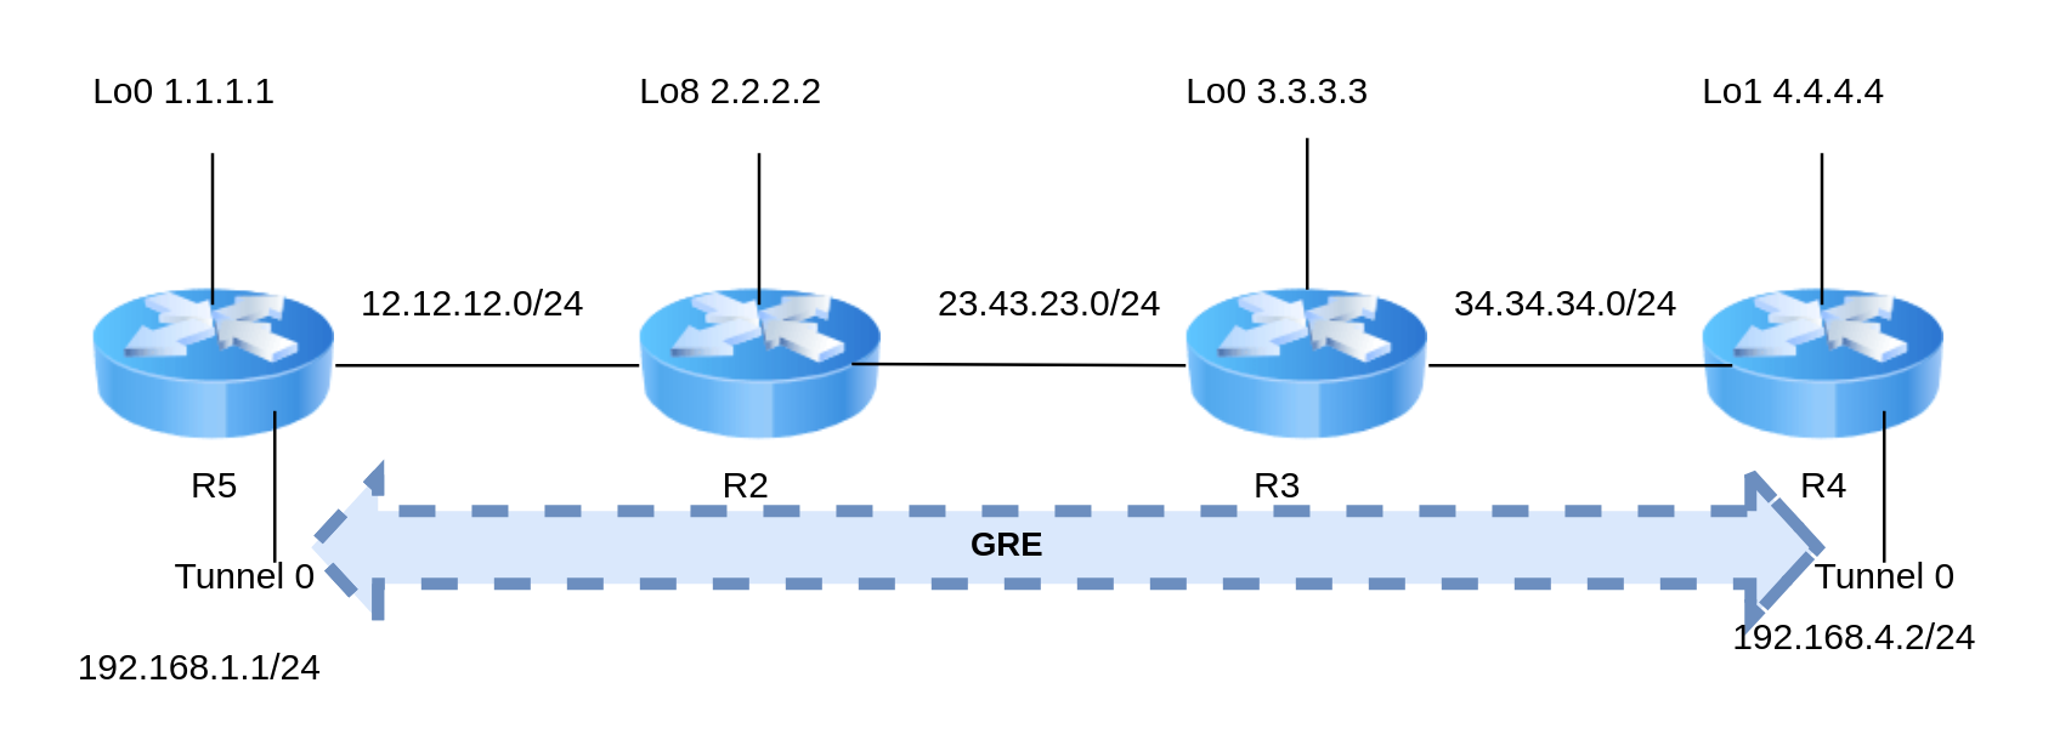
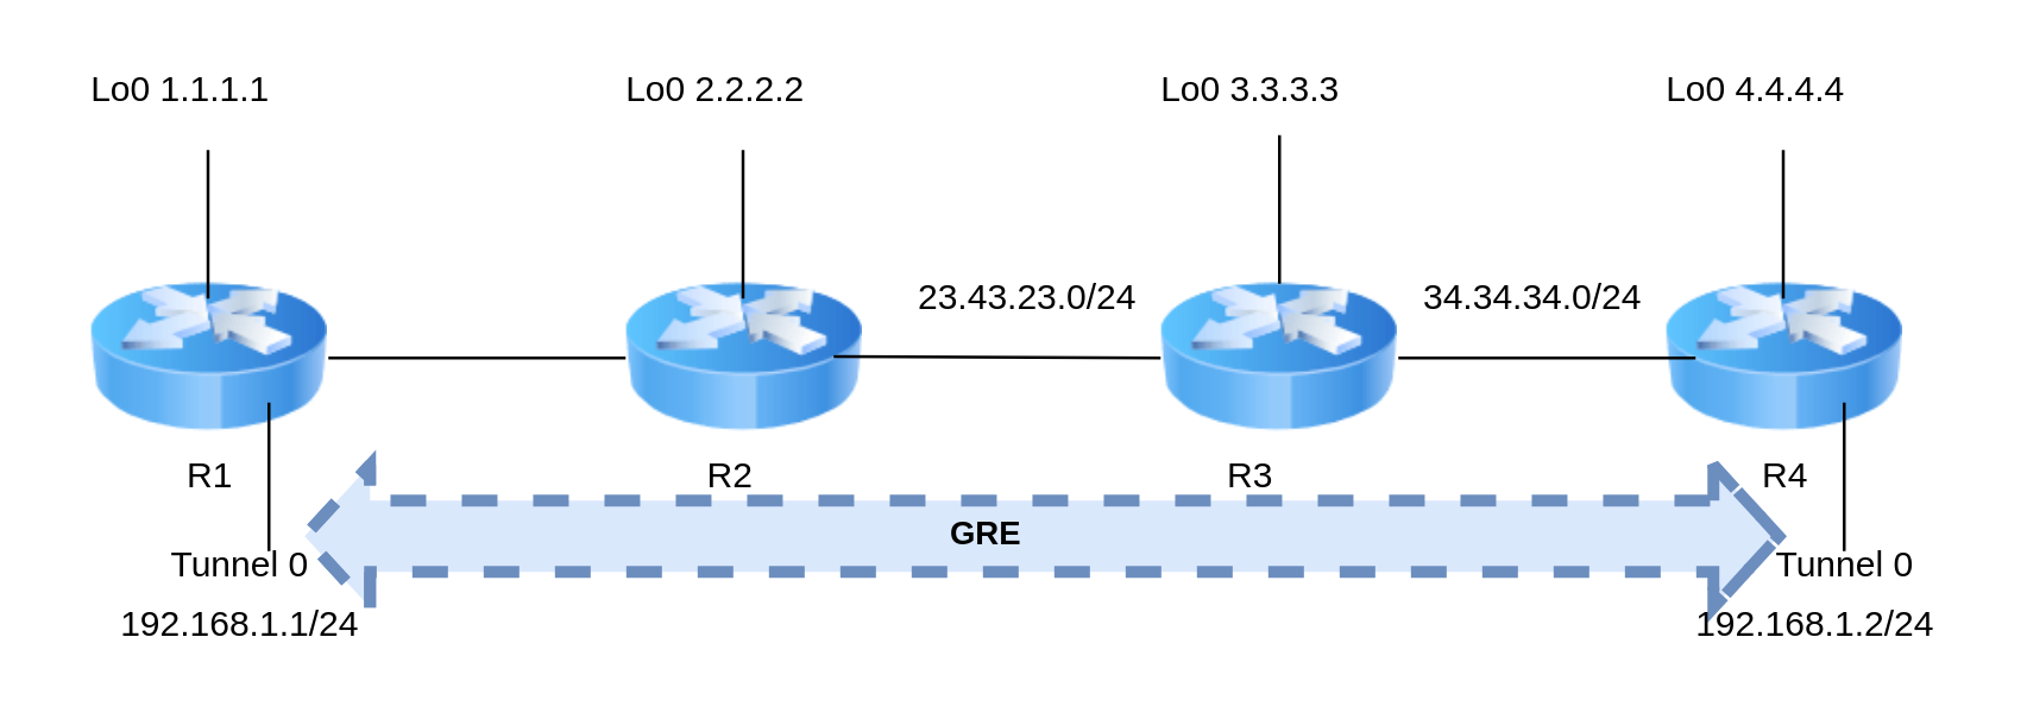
  <mxCell id="0" />
  <mxCell id="1" parent="0" />
  <mxCell id="2" value="" style="image;html=1;image=img/lib/clip_art/networking/Router_Icon_128x128.png" vertex="1" parent="1"><mxGeometry x="30" y="80" width="80" height="80" as="geometry" /></mxCell>
  <mxCell id="3" value="" style="image;html=1;image=img/lib/clip_art/networking/Router_Icon_128x128.png" vertex="1" parent="1"><mxGeometry x="210" y="80" width="80" height="80" as="geometry" /></mxCell>
  <mxCell id="4" value="" style="image;html=1;image=img/lib/clip_art/networking/Router_Icon_128x128.png" vertex="1" parent="1"><mxGeometry x="390" y="80" width="80" height="80" as="geometry" /></mxCell>
  <mxCell id="5" value="" style="image;html=1;image=img/lib/clip_art/networking/Router_Icon_128x128.png" vertex="1" parent="1"><mxGeometry x="560" y="80" width="80" height="80" as="geometry" /></mxCell>
  <mxCell id="6" value="" style="endArrow=none;html=1;rounded=0;entryX=0;entryY=0.5;entryDx=0;entryDy=0;" edge="1" parent="1" source="2" target="3"><mxGeometry width="50" height="50" relative="1" as="geometry"><mxPoint x="380" y="160" as="sourcePoint" /><mxPoint x="430" y="110" as="targetPoint" /></mxGeometry></mxCell>
  <mxCell id="7" value="" style="endArrow=none;html=1;rounded=0;entryX=0;entryY=0.5;entryDx=0;entryDy=0;" edge="1" parent="1" target="4"><mxGeometry width="50" height="50" relative="1" as="geometry"><mxPoint x="280" y="119.5" as="sourcePoint" /><mxPoint x="380" y="119.5" as="targetPoint" /></mxGeometry></mxCell>
  <mxCell id="8" value="" style="endArrow=none;html=1;rounded=0;entryX=0;entryY=0.5;entryDx=0;entryDy=0;" edge="1" parent="1"><mxGeometry width="50" height="50" relative="1" as="geometry"><mxPoint x="470" y="120" as="sourcePoint" /><mxPoint x="570" y="120" as="targetPoint" /></mxGeometry></mxCell>
- <mxCell id="9" value="R5" style="text;html=1;align=center;verticalAlign=middle;resizable=0;points=[];autosize=1;strokeColor=none;fillColor=none;" vertex="1" parent="1"><mxGeometry x="55" y="150" width="30" height="20" as="geometry" /></mxCell>
+ <mxCell id="9" value="R1" style="text;html=1;align=center;verticalAlign=middle;resizable=0;points=[];autosize=1;strokeColor=none;fillColor=none;" vertex="1" parent="1"><mxGeometry x="55" y="150" width="30" height="20" as="geometry" /></mxCell>
  <mxCell id="10" value="R2" style="text;html=1;align=center;verticalAlign=middle;resizable=0;points=[];autosize=1;strokeColor=none;fillColor=none;" vertex="1" parent="1"><mxGeometry x="230" y="150" width="30" height="20" as="geometry" /></mxCell>
  <mxCell id="11" value="R3" style="text;html=1;align=center;verticalAlign=middle;resizable=0;points=[];autosize=1;strokeColor=none;fillColor=none;" vertex="1" parent="1"><mxGeometry x="405" y="150" width="30" height="20" as="geometry" /></mxCell>
  <mxCell id="12" value="R4" style="text;html=1;align=center;verticalAlign=middle;resizable=0;points=[];autosize=1;strokeColor=none;fillColor=none;" vertex="1" parent="1"><mxGeometry x="585" y="150" width="30" height="20" as="geometry" /></mxCell>
- <mxCell id="13" value="12.12.12.0/24" style="text;html=1;align=center;verticalAlign=middle;resizable=0;points=[];autosize=1;strokeColor=none;fillColor=none;" vertex="1" parent="1"><mxGeometry x="110" y="90" width="90" height="20" as="geometry" /></mxCell>
  <mxCell id="14" value="23.43.23.0/24" style="text;html=1;align=center;verticalAlign=middle;resizable=0;points=[];autosize=1;strokeColor=none;fillColor=none;" vertex="1" parent="1"><mxGeometry x="300" y="90" width="90" height="20" as="geometry" /></mxCell>
  <mxCell id="15" value="34.34.34.0/24" style="text;html=1;align=center;verticalAlign=middle;resizable=0;points=[];autosize=1;strokeColor=none;fillColor=none;" vertex="1" parent="1"><mxGeometry x="470" y="90" width="90" height="20" as="geometry" /></mxCell>
  <mxCell id="16" value="" style="endArrow=none;html=1;rounded=0;" edge="1" parent="1"><mxGeometry width="50" height="50" relative="1" as="geometry"><mxPoint x="430" y="45" as="sourcePoint" /><mxPoint x="430" y="85" as="targetPoint" /><Array as="points"><mxPoint x="430" y="95" /></Array></mxGeometry></mxCell>
  <mxCell id="17" value="" style="endArrow=none;html=1;rounded=0;" edge="1" parent="1"><mxGeometry width="50" height="50" relative="1" as="geometry"><mxPoint x="599.5" y="50" as="sourcePoint" /><mxPoint x="599.5" y="90" as="targetPoint" /><Array as="points"><mxPoint x="599.5" y="100" /></Array></mxGeometry></mxCell>
  <mxCell id="18" value="" style="endArrow=none;html=1;rounded=0;" edge="1" parent="1"><mxGeometry width="50" height="50" relative="1" as="geometry"><mxPoint x="249.5" y="50" as="sourcePoint" /><mxPoint x="249.5" y="90" as="targetPoint" /><Array as="points"><mxPoint x="249.5" y="100" /></Array></mxGeometry></mxCell>
  <mxCell id="19" value="" style="endArrow=none;html=1;rounded=0;" edge="1" parent="1"><mxGeometry width="50" height="50" relative="1" as="geometry"><mxPoint x="69.5" y="50" as="sourcePoint" /><mxPoint x="69.5" y="90" as="targetPoint" /><Array as="points"><mxPoint x="69.5" y="100" /></Array></mxGeometry></mxCell>
  <mxCell id="20" value="Lo0 1.1.1.1" style="text;html=1;align=center;verticalAlign=middle;resizable=0;points=[];autosize=1;strokeColor=none;fillColor=none;" vertex="1" parent="1"><mxGeometry x="20" y="20" width="80" height="20" as="geometry" /></mxCell>
- <mxCell id="21" value="Lo8 2.2.2.2" style="text;html=1;align=center;verticalAlign=middle;resizable=0;points=[];autosize=1;strokeColor=none;fillColor=none;" vertex="1" parent="1"><mxGeometry x="200" y="20" width="80" height="20" as="geometry" /></mxCell>
+ <mxCell id="21" value="Lo0 2.2.2.2" style="text;html=1;align=center;verticalAlign=middle;resizable=0;points=[];autosize=1;strokeColor=none;fillColor=none;" vertex="1" parent="1"><mxGeometry x="200" y="20" width="80" height="20" as="geometry" /></mxCell>
  <mxCell id="22" value="Lo0 3.3.3.3" style="text;html=1;align=center;verticalAlign=middle;resizable=0;points=[];autosize=1;strokeColor=none;fillColor=none;" vertex="1" parent="1"><mxGeometry x="380" y="20" width="80" height="20" as="geometry" /></mxCell>
- <mxCell id="23" value="Lo1 4.4.4.4" style="text;html=1;align=center;verticalAlign=middle;resizable=0;points=[];autosize=1;strokeColor=none;fillColor=none;" vertex="1" parent="1"><mxGeometry x="550" y="20" width="80" height="20" as="geometry" /></mxCell>
+ <mxCell id="23" value="Lo0 4.4.4.4" style="text;html=1;align=center;verticalAlign=middle;resizable=0;points=[];autosize=1;strokeColor=none;fillColor=none;" vertex="1" parent="1"><mxGeometry x="550" y="20" width="80" height="20" as="geometry" /></mxCell>
  <mxCell id="24" value="" style="shape=flexArrow;endArrow=classic;startArrow=classic;html=1;rounded=0;strokeWidth=4;sourcePerimeterSpacing=4;fillColor=#dae8fc;strokeColor=#6c8ebf;dashed=1;verticalAlign=middle;width=21;" edge="1" parent="1"><mxGeometry width="100" height="100" relative="1" as="geometry"><mxPoint x="100" y="180" as="sourcePoint" /><mxPoint x="600" y="180" as="targetPoint" /><Array as="points"><mxPoint x="350" y="180" /></Array></mxGeometry></mxCell>
  <mxCell id="25" value="GRE" style="edgeLabel;html=1;align=center;verticalAlign=middle;resizable=0;points=[];fontStyle=1;labelBackgroundColor=none;" vertex="1" connectable="0" parent="24"><mxGeometry x="-0.248" y="2" relative="1" as="geometry"><mxPoint x="42" as="offset" /></mxGeometry></mxCell>
  <mxCell id="26" value="" style="endArrow=none;html=1;rounded=0;" edge="1" parent="1"><mxGeometry width="50" height="50" relative="1" as="geometry"><mxPoint x="90" y="135" as="sourcePoint" /><mxPoint x="90" y="175" as="targetPoint" /><Array as="points"><mxPoint x="90" y="185" /></Array></mxGeometry></mxCell>
  <mxCell id="27" value="" style="endArrow=none;html=1;rounded=0;" edge="1" parent="1"><mxGeometry width="50" height="50" relative="1" as="geometry"><mxPoint x="620" y="135" as="sourcePoint" /><mxPoint x="620" y="175" as="targetPoint" /><Array as="points"><mxPoint x="620" y="185" /></Array></mxGeometry></mxCell>
  <mxCell id="28" value="Tunnel 0" style="text;html=1;align=center;verticalAlign=middle;resizable=0;points=[];autosize=1;strokeColor=none;fillColor=none;" vertex="1" parent="1"><mxGeometry x="50" y="180" width="60" height="20" as="geometry" /></mxCell>
  <mxCell id="29" value="Tunnel 0" style="text;html=1;align=center;verticalAlign=middle;resizable=0;points=[];autosize=1;strokeColor=none;fillColor=none;" vertex="1" parent="1"><mxGeometry x="590" y="180" width="60" height="20" as="geometry" /></mxCell>
- <mxCell id="30" value="192.168.1.1/24" style="text;html=1;align=center;verticalAlign=middle;resizable=0;points=[];autosize=1;strokeColor=none;fillColor=none;" vertex="1" parent="1"><mxGeometry x="15" y="210" width="100" height="20" as="geometry" /></mxCell>
- <mxCell id="31" value="192.168.4.2/24" style="text;html=1;align=center;verticalAlign=middle;resizable=0;points=[];autosize=1;strokeColor=none;fillColor=none;" vertex="1" parent="1"><mxGeometry x="560" y="200" width="100" height="20" as="geometry" /></mxCell>
+ <mxCell id="30" value="192.168.1.1/24" style="text;html=1;align=center;verticalAlign=middle;resizable=0;points=[];autosize=1;strokeColor=none;fillColor=none;" vertex="1" parent="1"><mxGeometry x="30" y="200" width="100" height="20" as="geometry" /></mxCell>
+ <mxCell id="31" value="192.168.1.2/24" style="text;html=1;align=center;verticalAlign=middle;resizable=0;points=[];autosize=1;strokeColor=none;fillColor=none;" vertex="1" parent="1"><mxGeometry x="560" y="200" width="100" height="20" as="geometry" /></mxCell>
